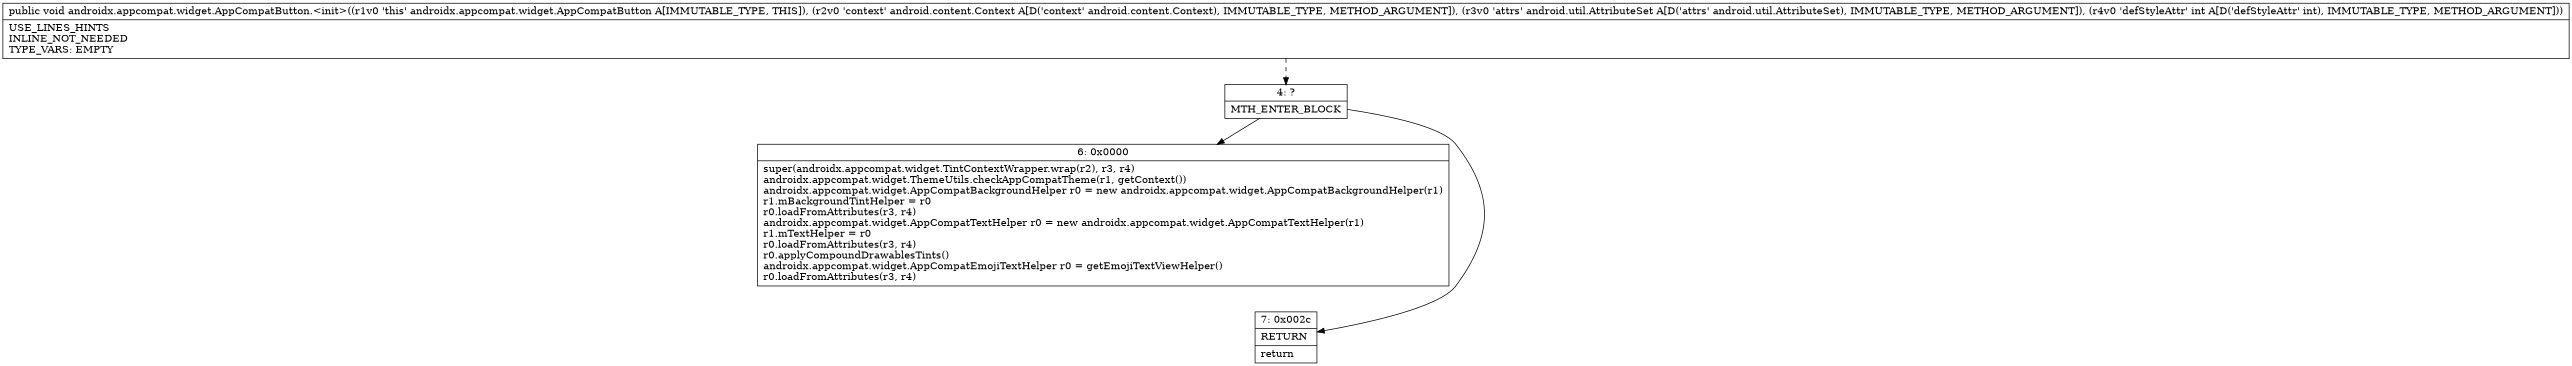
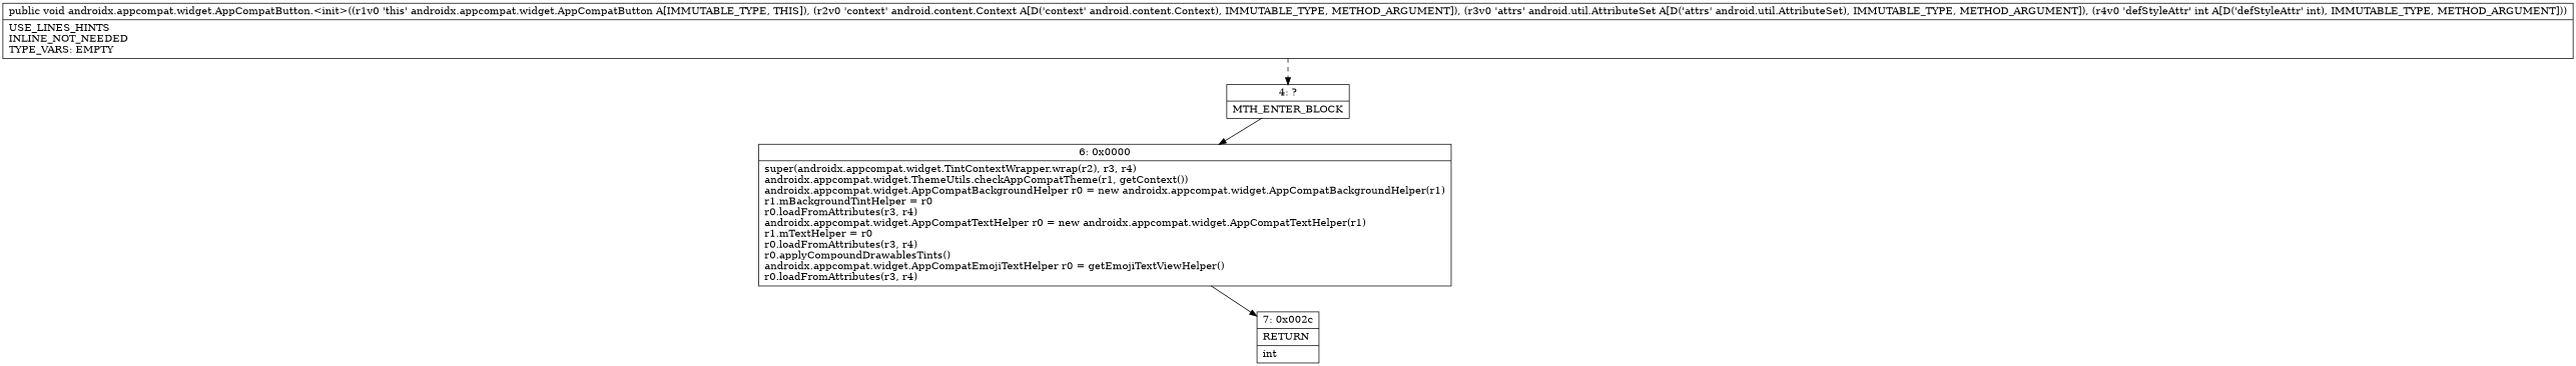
  digraph {
    node [shape=record]
    edge [style=solid]
    n1 [label="{4\:\ ?|MTH_ENTER_BLOCK\l}"]
    n2 [label="{6\:\ 0x0000|super(androidx.appcompat.widget.TintContextWrapper.wrap(r2), r3, r4)\landroidx.appcompat.widget.ThemeUtils.checkAppCompatTheme(r1, getContext())\landroidx.appcompat.widget.AppCompatBackgroundHelper r0 = new androidx.appcompat.widget.AppCompatBackgroundHelper(r1)\lr1.mBackgroundTintHelper = r0\lr0.loadFromAttributes(r3, r4)\landroidx.appcompat.widget.AppCompatTextHelper r0 = new androidx.appcompat.widget.AppCompatTextHelper(r1)\lr1.mTextHelper = r0\lr0.loadFromAttributes(r3, r4)\lr0.applyCompoundDrawablesTints()\landroidx.appcompat.widget.AppCompatEmojiTextHelper r0 = getEmojiTextViewHelper()\lr0.loadFromAttributes(r3, r4)\l}"]
-   n3 [label="{7\:\ 0x002c|RETURN\l|return\l}"]
+   n3 [label="{7\:\ 0x002c|RETURN\l|int\l}"]
    n4 [label="{public void androidx.appcompat.widget.AppCompatButton.\<init\>((r1v0 'this' androidx.appcompat.widget.AppCompatButton A[IMMUTABLE_TYPE, THIS]), (r2v0 'context' android.content.Context A[D('context' android.content.Context), IMMUTABLE_TYPE, METHOD_ARGUMENT]), (r3v0 'attrs' android.util.AttributeSet A[D('attrs' android.util.AttributeSet), IMMUTABLE_TYPE, METHOD_ARGUMENT]), (r4v0 'defStyleAttr' int A[D('defStyleAttr' int), IMMUTABLE_TYPE, METHOD_ARGUMENT]))  | USE_LINES_HINTS\lINLINE_NOT_NEEDED\lTYPE_VARS: EMPTY\l}"]
    n1 -> n2
-   n1 -> n3
+   n2 -> n3
    n4 -> n1 [style=dashed]
  }
